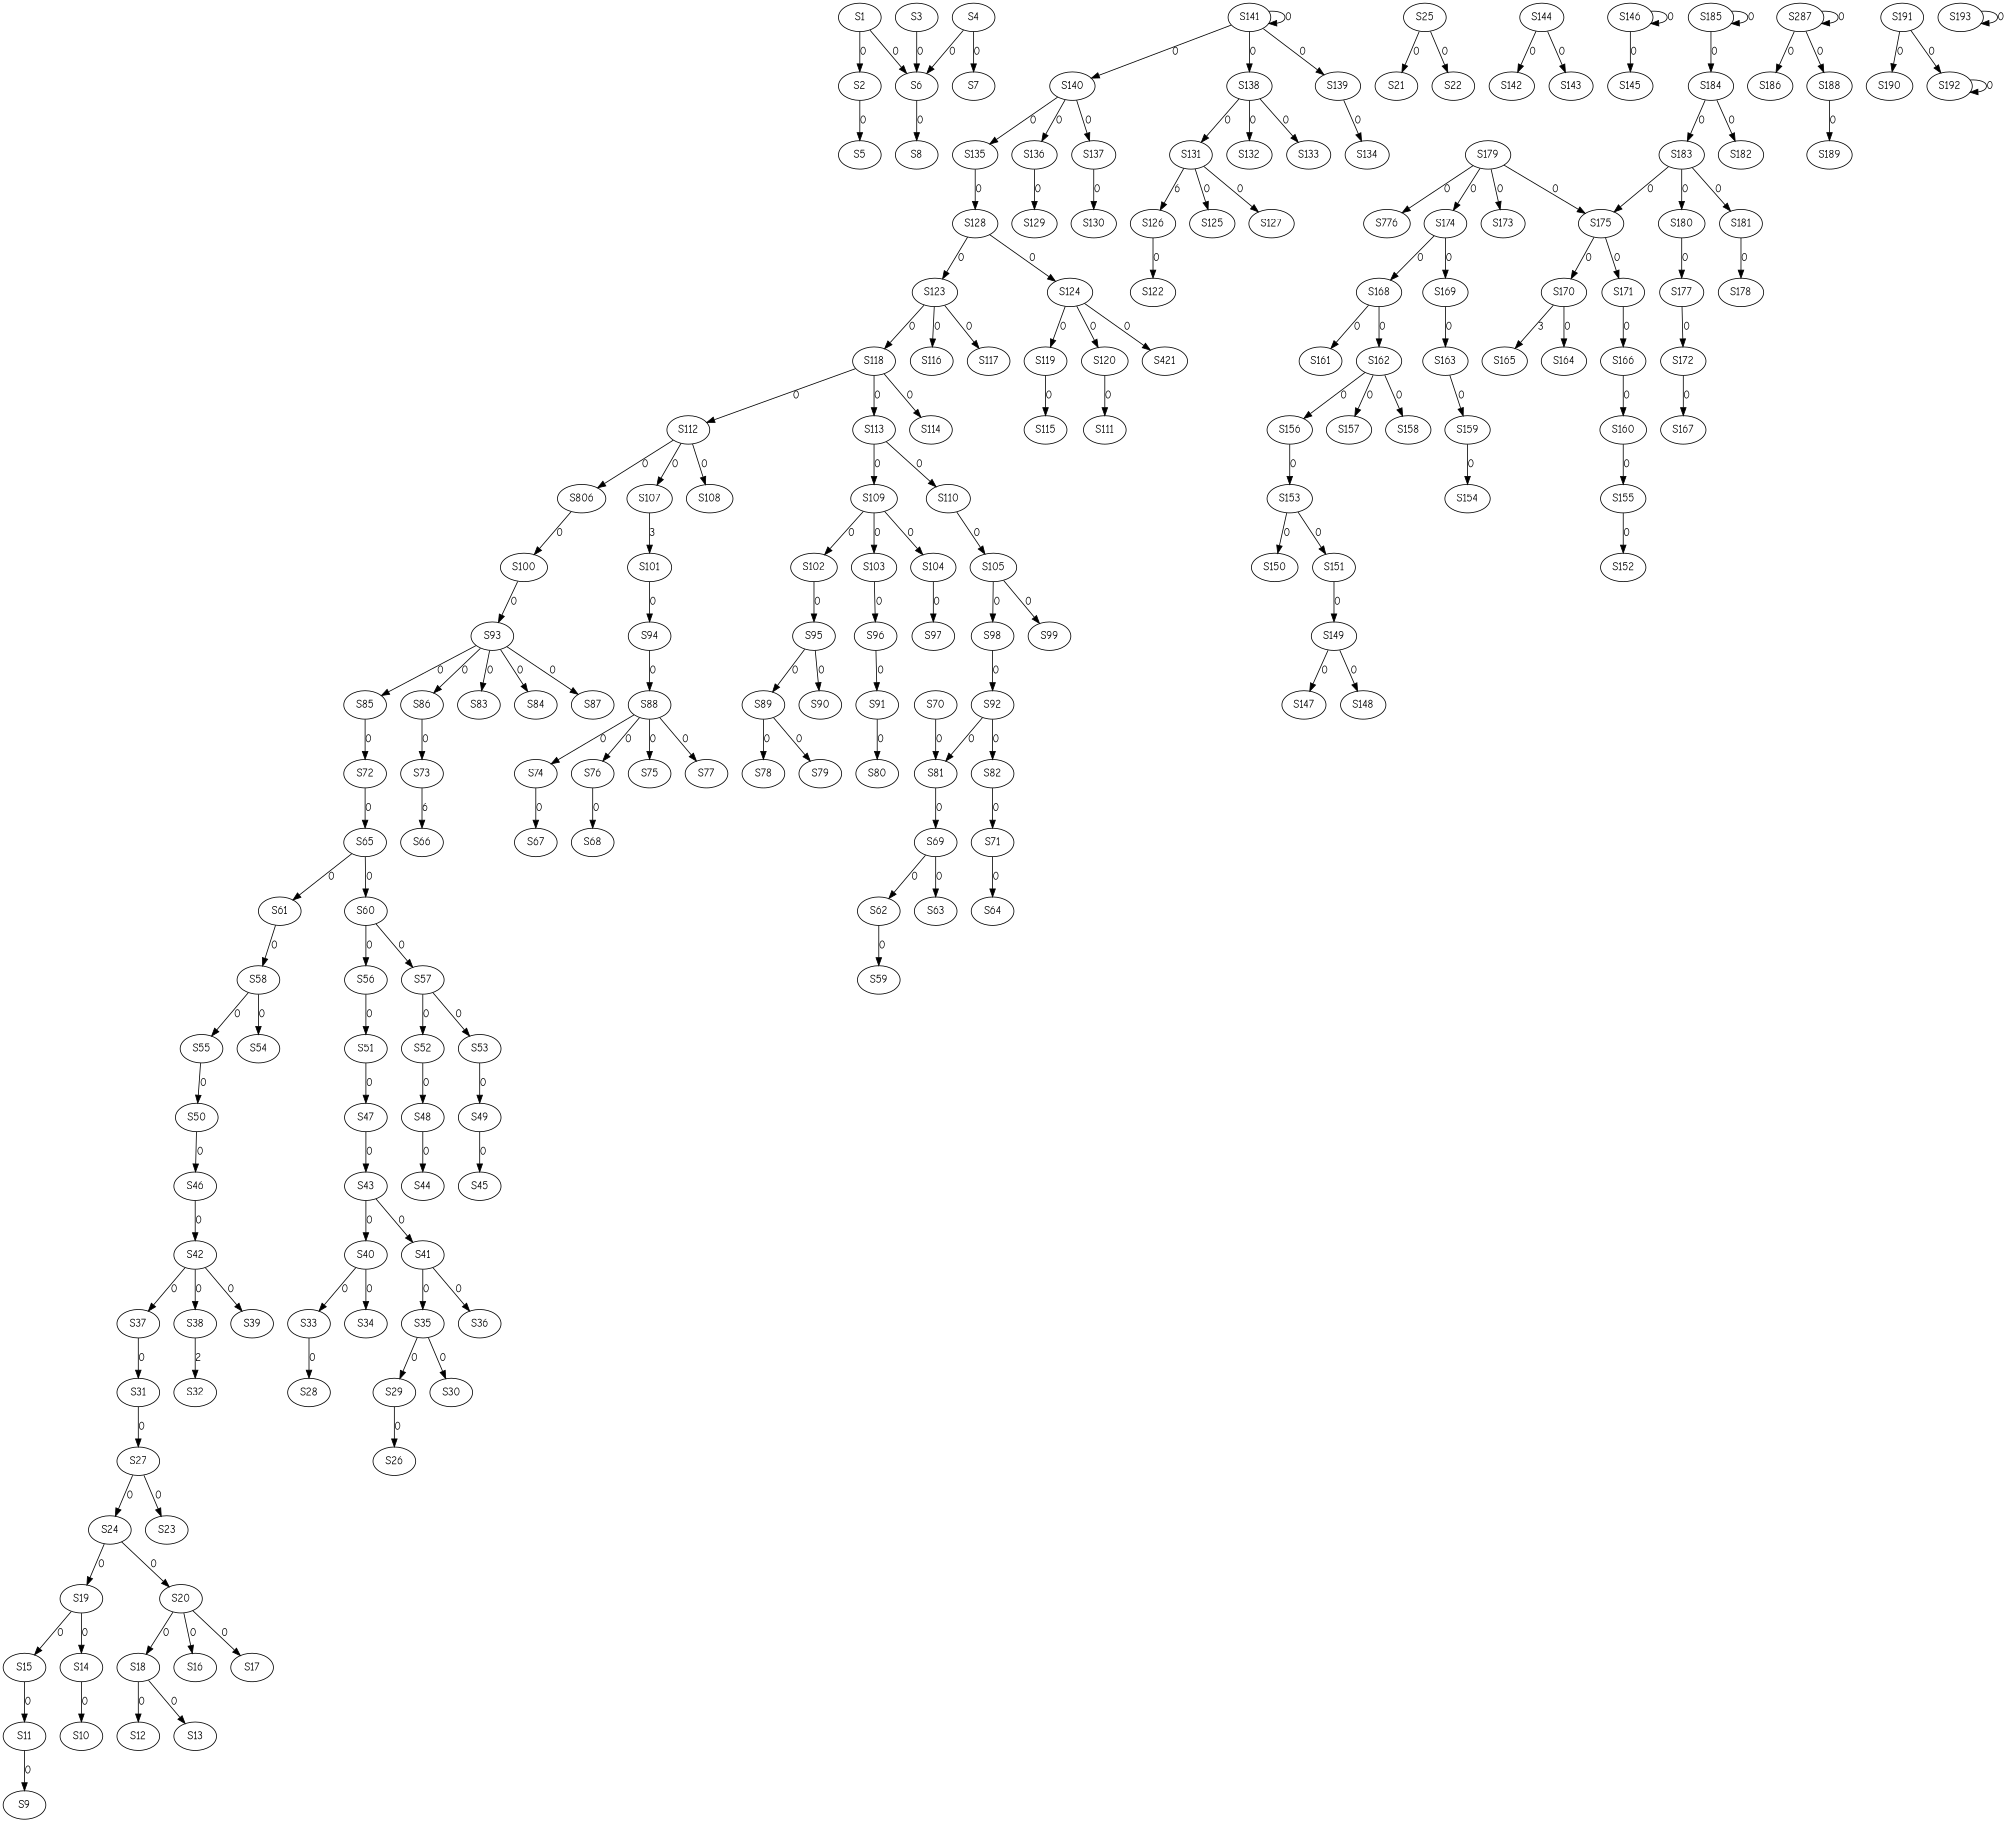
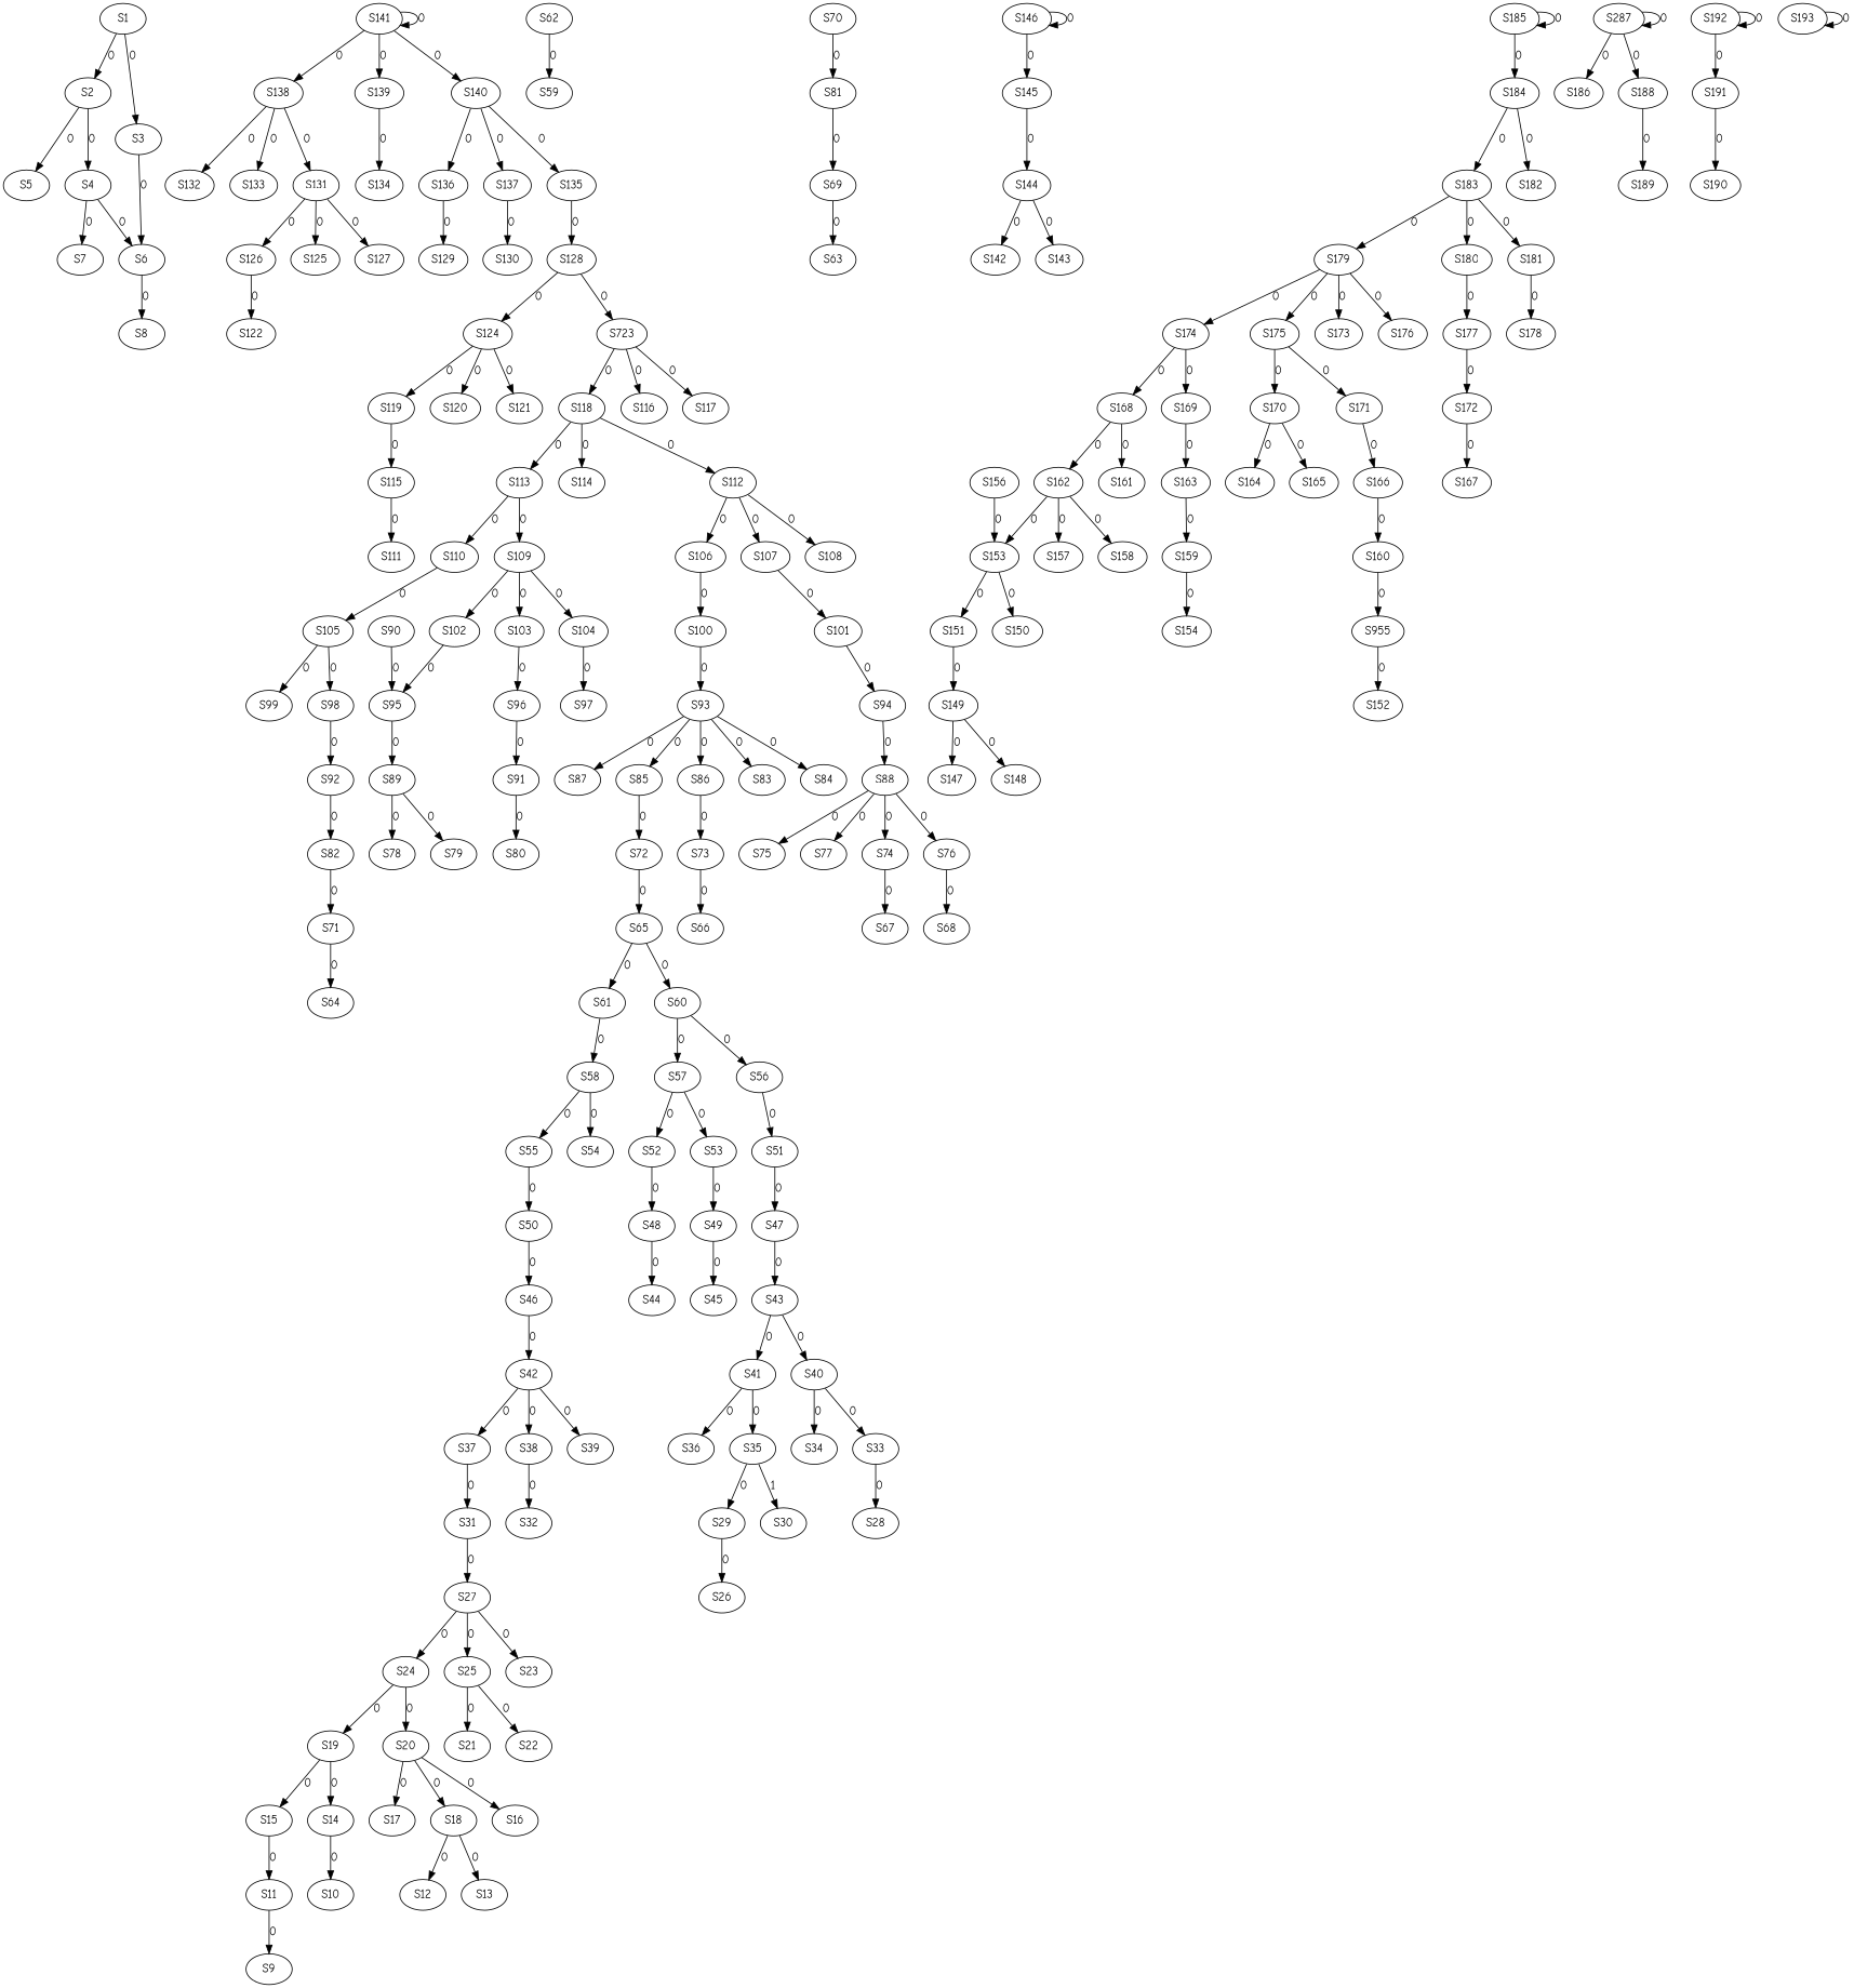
  strict digraph {
    fontname="Comic Neue"
    node [fontname="Comic Neue"]
    edge [fontname="Comic Neue"]
    S1
    S2
    S3
    S4
    S5
    S6
    S7
    S8
    S11
    S9
    S14
    S10
    S15
    S18
    S12
    S13
    S19
    S20
    S16
    S17
    S24
    S25
    S21
    S22
    S27
    S23
    S29
    S26
    S31
    S33
    S28
    S35
    S30
    S37
    S38
    S32
    S40
    S34
    S41
    S36
    S42
    S39
    S43
    S46
    S47
    S48
    S44
    S49
    S45
    S50
    S51
    S52
    S53
    S55
    S56
    S57
    S58
    S54
    S60
    S61
    S62
    S59
    S65
    S69
    S63
    S71
    S64
    S72
    S73
    S66
    S74
    S67
    S76
    S68
    S81
    S70
    S82
    S85
    S86
    S88
    S75
    S77
    S89
    S78
    S79
    S91
    S80
    S92
    S93
    S83
    S84
    S87
    S94
    S95
    S90
    S96
    S98
    S100
    S101
    S102
    S103
    S104
    S97
    S105
    S99
-   S106 [label=S806]
+   S106
    S107
    S109
    S110
    S112
    S108
    S113
    S115
    S111
    S118
    S114
    S119
-   S123
+   S123 [label=S723]
    S116
    S117
    S124
    S120
-   S121 [label=S421]
+   S121
    S126
    S122
    S128
    S131
    S125
    S127
    S135
    S136
    S129
    S137
    S130
    S138
    S132
    S133
    S139
    S134
    S140
    S141
    S144
    S142
    S143
    S145
    S146
    S149
    S147
    S148
    S151
    S153
    S150
-   S155
+   S155 [label=S955]
    S152
    S156
    S159
    S154
    S160
    S162
    S157
    S158
    S163
    S166
    S168
    S161
    S169
    S170
    S164
    S165
    S171
    S172
    S167
    S174
    S175
    S177
    S179
    S173
-   S176 [label=S776]
+   S176
    S180
    S181
    S178
    S183
    S184
    S182
    S185
    n186 [label=S287]
    S186
    S188
    S189
    S191
    S190
    S192
    S193
    S1 -> S2 [label=0]
-   S1 -> S6 [label=0]
+   S1 -> S3 [label=0]
+   S2 -> S4 [label=0]
    S2 -> S5 [label=0]
    S3 -> S6 [label=0]
    S4 -> S6 [label=0]
    S4 -> S7 [label=0]
    S6 -> S8 [label=0]
    S11 -> S9 [label=0]
    S14 -> S10 [label=0]
    S15 -> S11 [label=0]
    S18 -> S12 [label=0]
    S18 -> S13 [label=0]
    S19 -> S14 [label=0]
    S19 -> S15 [label=0]
    S20 -> S18 [label=0]
    S20 -> S16 [label=0]
    S20 -> S17 [label=0]
    S24 -> S19 [label=0]
    S24 -> S20 [label=0]
    S25 -> S21 [label=0]
    S25 -> S22 [label=0]
    S27 -> S24 [label=0]
+   S27 -> S25 [label=0]
    S27 -> S23 [label=0]
    S29 -> S26 [label=0]
    S31 -> S27 [label=0]
    S33 -> S28 [label=0]
    S35 -> S29 [label=0]
-   S35 -> S30 [label=0]
+   S35 -> S30 [label=1]
    S37 -> S31 [label=0]
-   S38 -> S32 [label=2]
+   S38 -> S32 [label=0]
    S40 -> S33 [label=0]
    S40 -> S34 [label=0]
    S41 -> S35 [label=0]
    S41 -> S36 [label=0]
    S42 -> S37 [label=0]
    S42 -> S38 [label=0]
    S42 -> S39 [label=0]
    S43 -> S40 [label=0]
    S43 -> S41 [label=0]
    S46 -> S42 [label=0]
    S47 -> S43 [label=0]
    S48 -> S44 [label=0]
    S49 -> S45 [label=0]
    S50 -> S46 [label=0]
    S51 -> S47 [label=0]
    S52 -> S48 [label=0]
    S53 -> S49 [label=0]
    S55 -> S50 [label=0]
    S56 -> S51 [label=0]
    S57 -> S52 [label=0]
    S57 -> S53 [label=0]
    S58 -> S55 [label=0]
    S58 -> S54 [label=0]
    S60 -> S56 [label=0]
    S60 -> S57 [label=0]
    S61 -> S58 [label=0]
    S62 -> S59 [label=0]
    S65 -> S60 [label=0]
    S65 -> S61 [label=0]
-   S69 -> S62 [label=0]
    S69 -> S63 [label=0]
    S71 -> S64 [label=0]
    S72 -> S65 [label=0]
-   S73 -> S66 [label=6]
+   S73 -> S66 [label=0]
    S74 -> S67 [label=0]
    S76 -> S68 [label=0]
    S81 -> S69 [label=0]
    S70 -> S81 [label=0]
    S82 -> S71 [label=0]
    S85 -> S72 [label=0]
    S86 -> S73 [label=0]
    S88 -> S74 [label=0]
    S88 -> S76 [label=0]
    S88 -> S75 [label=0]
    S88 -> S77 [label=0]
    S89 -> S78 [label=0]
    S89 -> S79 [label=0]
    S91 -> S80 [label=0]
-   S92 -> S81 [label=0]
    S92 -> S82 [label=0]
    S93 -> S85 [label=0]
    S93 -> S86 [label=0]
    S93 -> S83 [label=0]
    S93 -> S84 [label=0]
    S93 -> S87 [label=0]
    S94 -> S88 [label=0]
    S95 -> S89 [label=0]
-   S95 -> S90 [label=0]
+   S90 -> S95 [label=0]
    S96 -> S91 [label=0]
    S98 -> S92 [label=0]
    S100 -> S93 [label=0]
    S101 -> S94 [label=0]
    S102 -> S95 [label=0]
    S103 -> S96 [label=0]
    S104 -> S97 [label=0]
    S105 -> S98 [label=0]
    S105 -> S99 [label=0]
    S106 -> S100 [label=0]
-   S107 -> S101 [label=3]
+   S107 -> S101 [label=0]
    S109 -> S102 [label=0]
    S109 -> S103 [label=0]
    S109 -> S104 [label=0]
    S110 -> S105 [label=0]
    S112 -> S106 [label=0]
    S112 -> S107 [label=0]
    S112 -> S108 [label=0]
    S113 -> S109 [label=0]
    S113 -> S110 [label=0]
-   S120 -> S111 [label=0]
+   S115 -> S111 [label=0]
    S118 -> S112 [label=0]
    S118 -> S113 [label=0]
    S118 -> S114 [label=0]
    S119 -> S115 [label=0]
    S123 -> S118 [label=0]
    S123 -> S116 [label=0]
    S123 -> S117 [label=0]
    S124 -> S119 [label=0]
    S124 -> S120 [label=0]
    S124 -> S121 [label=0]
    S126 -> S122 [label=0]
    S128 -> S123 [label=0]
    S128 -> S124 [label=0]
-   S131 -> S126 [label=6]
+   S131 -> S126 [label=0]
    S131 -> S125 [label=0]
    S131 -> S127 [label=0]
    S135 -> S128 [label=0]
    S136 -> S129 [label=0]
    S137 -> S130 [label=0]
    S138 -> S131 [label=0]
    S138 -> S132 [label=0]
    S138 -> S133 [label=0]
    S139 -> S134 [label=0]
    S140 -> S135 [label=0]
    S140 -> S136 [label=0]
    S140 -> S137 [label=0]
    S141 -> S138 [label=0]
    S141 -> S139 [label=0]
    S141 -> S140 [label=0]
    S141 -> S141 [label=0]
    S144 -> S142 [label=0]
    S144 -> S143 [label=0]
+   S145 -> S144 [label=0]
    S146 -> S145 [label=0]
    S146 -> S146 [label=0]
    S149 -> S147 [label=0]
    S149 -> S148 [label=0]
    S151 -> S149 [label=0]
    S153 -> S151 [label=0]
    S153 -> S150 [label=0]
    S155 -> S152 [label=0]
    S156 -> S153 [label=0]
    S159 -> S154 [label=0]
    S160 -> S155 [label=0]
-   S162 -> S156 [label=0]
+   S162 -> S153 [label=0]
    S162 -> S157 [label=0]
    S162 -> S158 [label=0]
    S163 -> S159 [label=0]
    S166 -> S160 [label=0]
    S168 -> S162 [label=0]
    S168 -> S161 [label=0]
    S169 -> S163 [label=0]
    S170 -> S164 [label=0]
-   S170 -> S165 [label=3]
+   S170 -> S165 [label=0]
    S171 -> S166 [label=0]
    S172 -> S167 [label=0]
    S174 -> S168 [label=0]
    S174 -> S169 [label=0]
    S175 -> S170 [label=0]
    S175 -> S171 [label=0]
    S177 -> S172 [label=0]
    S179 -> S174 [label=0]
    S179 -> S175 [label=0]
    S179 -> S173 [label=0]
    S179 -> S176 [label=0]
    S180 -> S177 [label=0]
    S181 -> S178 [label=0]
-   S183 -> S175 [label=0]
+   S183 -> S179 [label=0]
    S183 -> S180 [label=0]
    S183 -> S181 [label=0]
    S184 -> S183 [label=0]
    S184 -> S182 [label=0]
    S185 -> S184 [label=0]
    S185 -> S185 [label=0]
    n186 -> n186 [label=0]
    n186 -> S186 [label=0]
    n186 -> S188 [label=0]
    S188 -> S189 [label=0]
    S191 -> S190 [label=0]
-   S191 -> S192 [label=0]
+   S192 -> S191 [label=0]
    S192 -> S192 [label=0]
    S193 -> S193 [label=0]
  }
